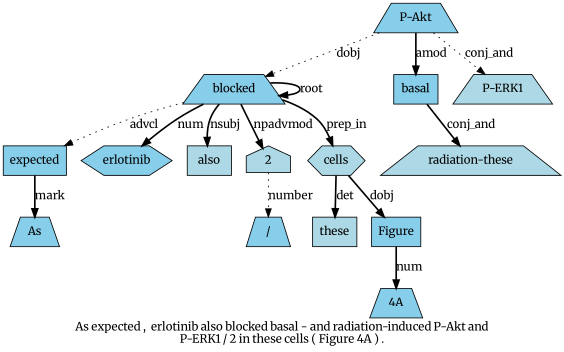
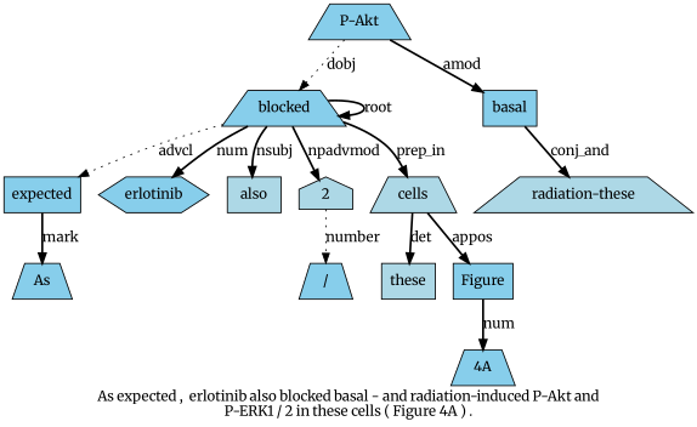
  digraph {
    fontname=Merriweather
    label="As expected ,  erlotinib also blocked basal - and radiation-induced P-Akt and\nP-ERK1 / 2 in these cells ( Figure 4A ) ."
    node [fillcolor=skyblue fontname=Merriweather shape=trapezium style=filled]
    edge [fontname=Merriweather style=bold]
    n1 [label=expected shape=box]
    n2 [label=As]
    n3 [label=blocked]
    n4 [label=erlotinib shape=hexagon]
    n5 [fillcolor=lightblue label=also shape=box]
    n6 [fillcolor=lightblue label=2 shape=house]
-   n7 [fillcolor=lightblue label=cells shape=hexagon]
+   n7 [fillcolor=lightblue label=cells]
    n8 [label="P-Akt"]
    n9 [label=basal shape=box]
-   n10 [fillcolor=lightblue label="P-ERK1"]
    n11 [label="/"]
    n12 [fillcolor=lightblue label=these shape=box]
    n13 [label=Figure shape=box]
    n14 [fillcolor=lightblue label="radiation-these"]
    n15 [label="4A"]
    n1 -> n2 [label=mark]
    n3 -> n1 [label=advcl style=dotted]
    n3 -> n3 [label=root]
    n3 -> n4 [label=num]
    n3 -> n5 [label=nsubj]
    n3 -> n6 [label=npadvmod]
    n3 -> n7 [label=prep_in]
    n6 -> n11 [label=number style=dotted]
    n7 -> n12 [label=det]
-   n7 -> n13 [label=dobj]
+   n7 -> n13 [label=appos]
    n8 -> n3 [label=dobj style=dotted]
    n8 -> n9 [label=amod]
-   n8 -> n10 [label=conj_and style=dotted]
    n9 -> n14 [label=conj_and]
    n13 -> n15 [label=num]
  }
